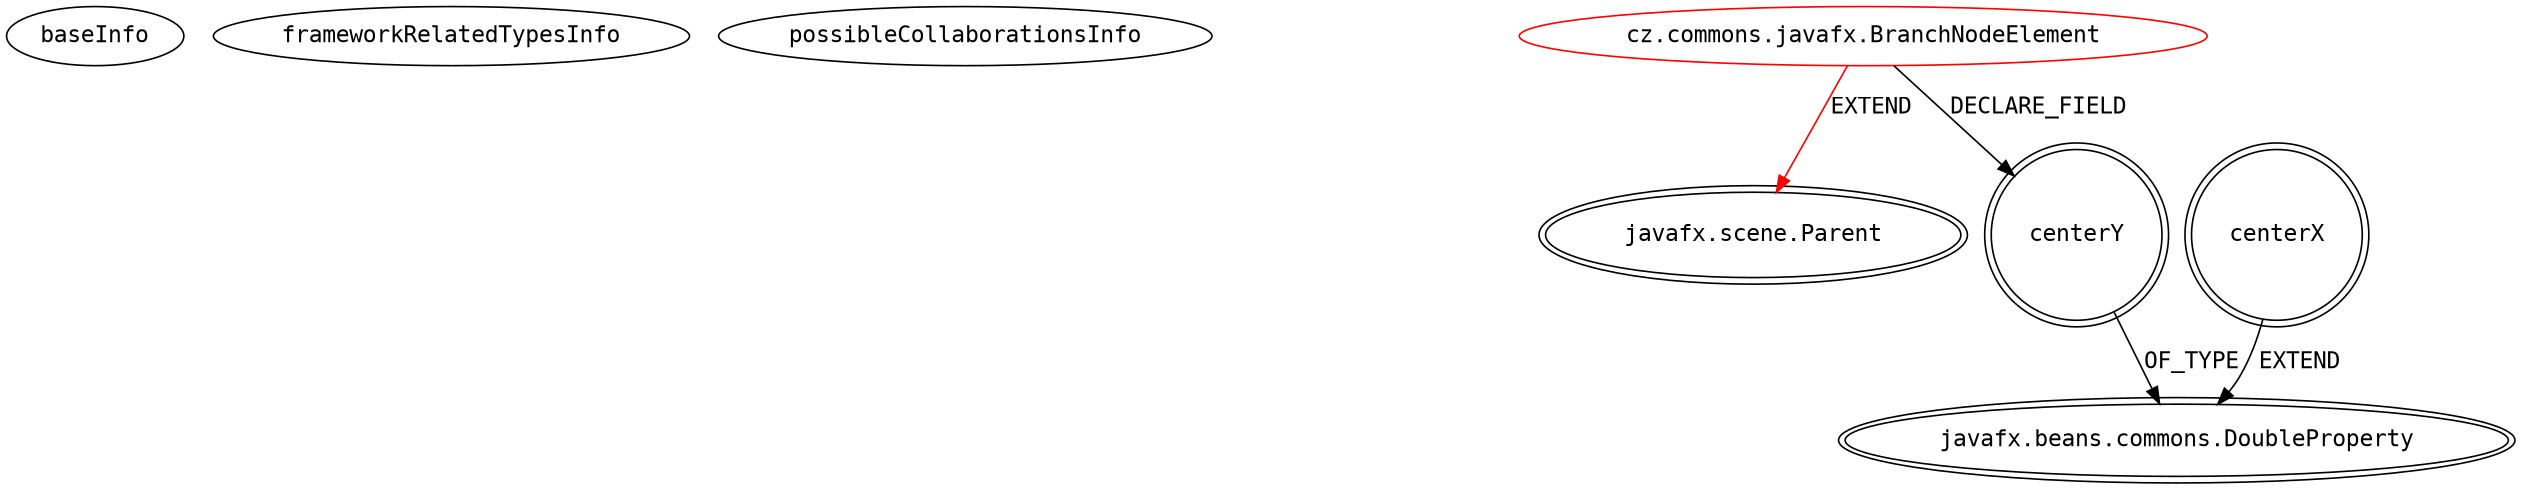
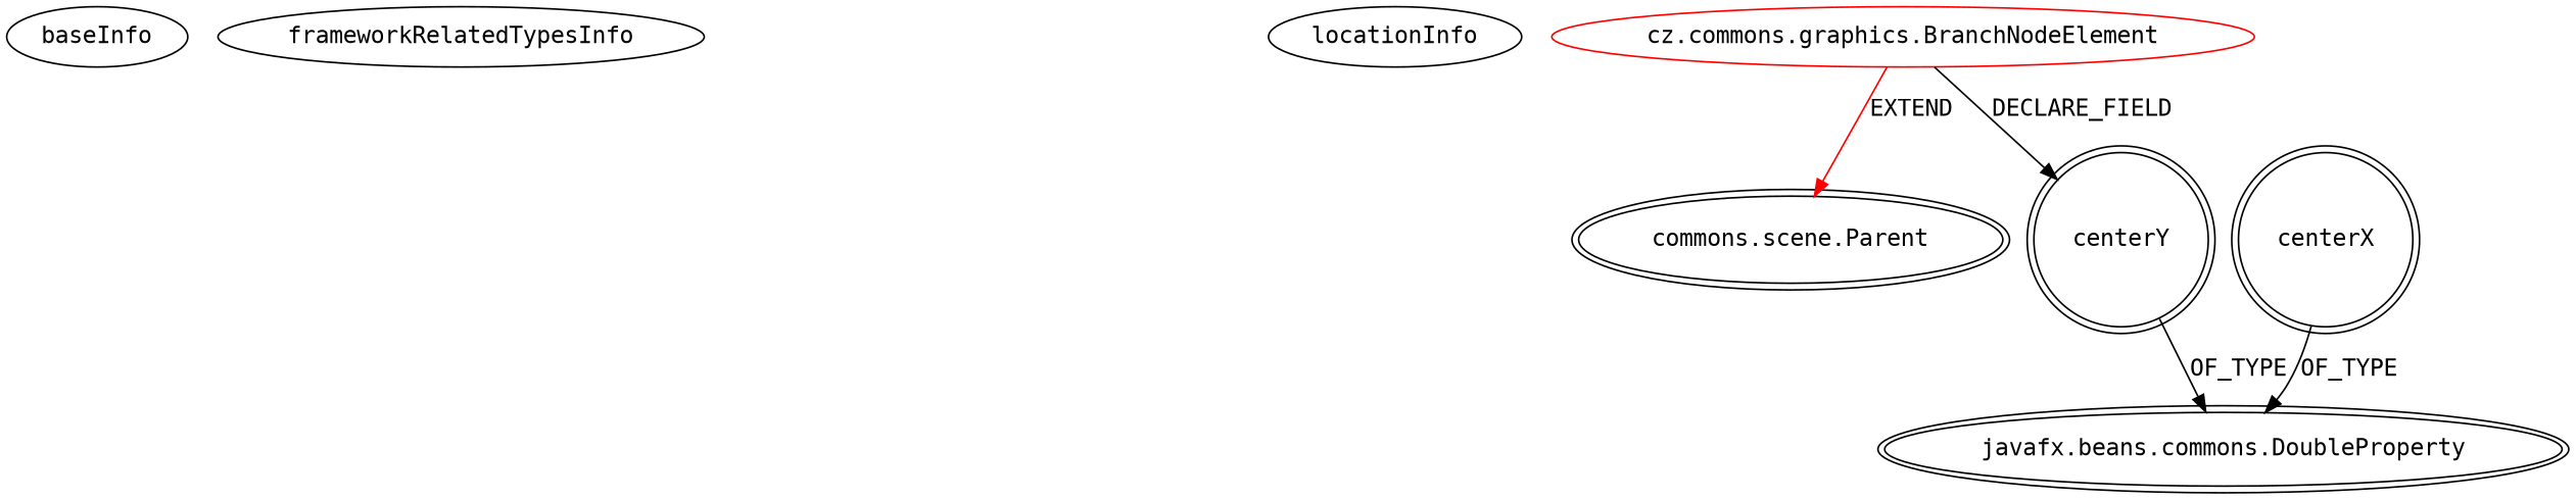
  digraph {
    fontname="DejaVu Sans Mono"
    node [fontname="DejaVu Sans Mono"]
    edge [fontname="DejaVu Sans Mono"]
    baseInfo [category=extension_graph graphId=923 isAnonymous=false possibleRelation=false]
    frameworkRelatedTypesInfo [0="javafx.scene.Parent"]
-   possibleCollaborationsInfo
-   n5 [color=red isFrameworkType=false label="cz.commons.javafx.BranchNodeElement" vertexType=ROOT_CLIENT_CLASS_DECLARATION]
-   n6 [isFrameworkType=true label="javafx.scene.Parent" peripheries=2 vertexType=FRAMEWORK_CLASS_TYPE]
+   locationInfo [contextSignature=BranchNodeElement filePath="/Maxxa-MT-common/MT-common-master/src/cz/commons/graphics/BranchNodeElement.java" graphId=923 projectName="Maxxa-MT-common"]
+   n5 [color=red isFrameworkType=false label="cz.commons.graphics.BranchNodeElement" vertexType=ROOT_CLIENT_CLASS_DECLARATION]
+   n6 [isFrameworkType=true label="commons.scene.Parent" peripheries=2 vertexType=FRAMEWORK_CLASS_TYPE]
    n7 [isFrameworkType=true label=centerY peripheries=2 shape=circle vertexType=FIELD_DECLARATION]
    n8 [isFrameworkType=true label=centerX peripheries=2 shape=circle vertexType=FIELD_DECLARATION]
    n9 [isFrameworkType=true label="javafx.beans.commons.DoubleProperty" peripheries=2 vertexType=FRAMEWORK_CLASS_TYPE]
    n5 -> n6 [color=red label=EXTEND]
    n5 -> n7 [label=DECLARE_FIELD]
    n7 -> n9 [label=OF_TYPE]
-   n8 -> n9 [label=EXTEND]
+   n8 -> n9 [label=OF_TYPE]
  }
